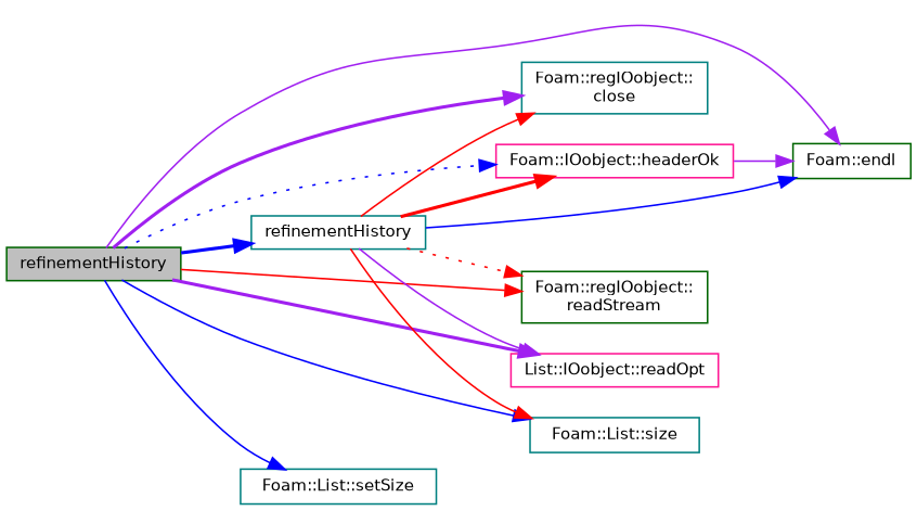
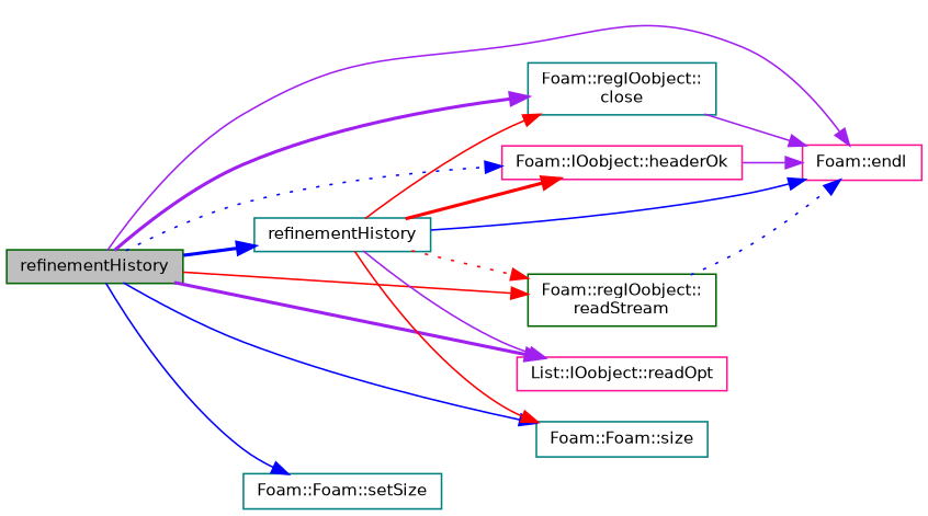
  digraph {
    rankdir=LR
    node [color=teal fontname=Helvetica fontsize=10 shape=record]
    edge [color=purple fontname=Helvetica fontsize=10 labelfontname=Helvetica labelfontsize=10 style=solid]
    n1 [color=darkgreen fillcolor=grey75 fontcolor=black height=0.2 label=refinementHistory style=filled width=0.4]
    n2 [height=0.2 label="Foam::regIOobject::\lclose" width=0.4]
-   n3 [color=darkgreen height=0.2 label="Foam::endl" width=0.4]
+   n3 [color=deeppink height=0.2 label="Foam::endl" width=0.4]
    n4 [color=deeppink height=0.2 label="Foam::IOobject::headerOk" width=0.4]
    n5 [color=deeppink height=0.2 label="List::IOobject::readOpt" width=0.4]
    n6 [color=darkgreen height=0.2 label="Foam::regIOobject::\lreadStream" width=0.4]
    n7 [height=0.2 label=refinementHistory width=0.4]
-   n8 [height=0.2 label="Foam::List::size" width=0.4]
-   n9 [height=0.2 label="Foam::List::setSize" width=0.4]
+   n8 [height=0.2 label="Foam::Foam::size" width=0.4]
+   n9 [height=0.2 label="Foam::Foam::setSize" width=0.4]
    n1 -> n2 [style=bold]
    n1 -> n3
    n1 -> n4 [color=blue style=dotted]
    n1 -> n5 [style=bold]
    n1 -> n6 [color=red]
    n1 -> n7 [color=blue style=bold]
    n1 -> n8 [color=blue]
    n1 -> n9 [color=blue]
+   n2 -> n3
    n4 -> n3
+   n6 -> n3 [color=blue style=dotted]
    n7 -> n2 [color=red]
    n7 -> n3 [color=blue]
    n7 -> n4 [color=red style=bold]
    n7 -> n5
    n7 -> n6 [color=red style=dotted]
    n7 -> n8 [color=red]
  }
